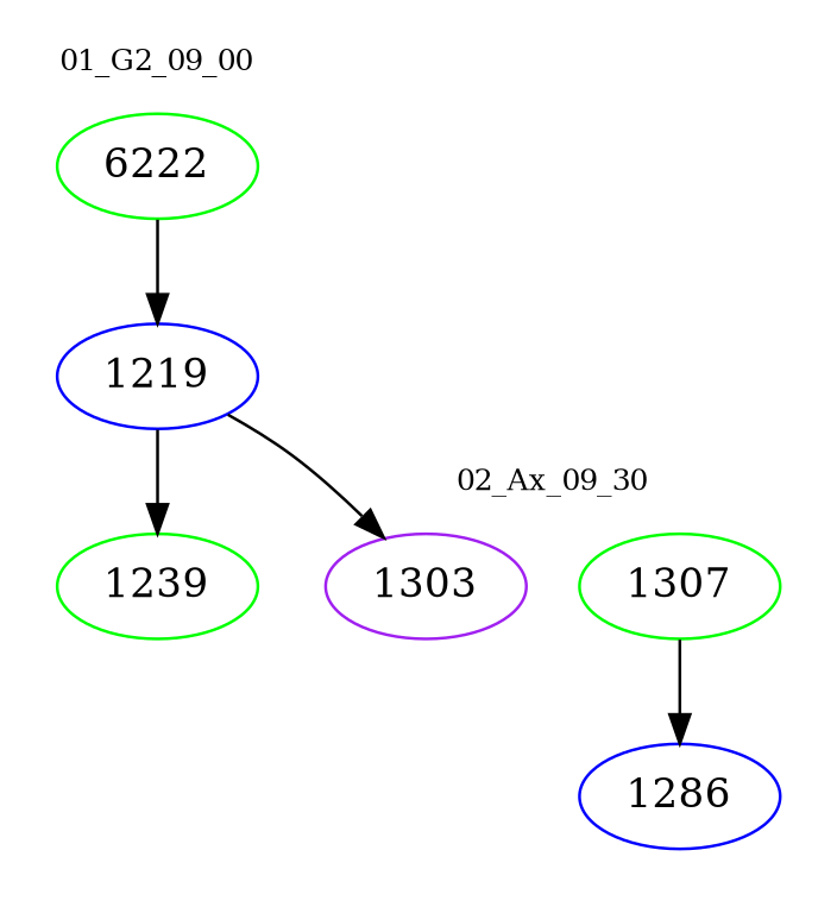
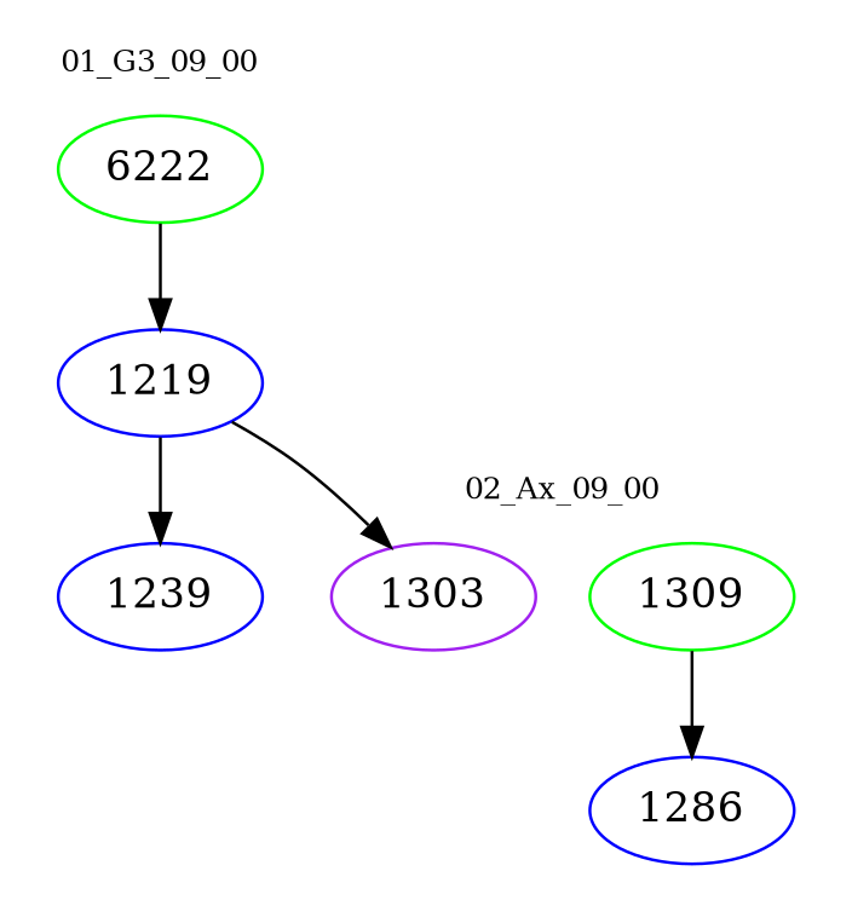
  digraph {
    node [color=blue]
    edge [color=black]
-   n1 [color=green label=1307]
+   n1 [color=green label=1309]
    n2 [label=1286]
    n3 [color=purple label=1303]
    n4 [color=green label=6222]
    n5 [label=1219]
-   n6 [color=green label=1239]
+   n6 [label=1239]
    subgraph cluster_1 {
      color=white
      fontsize=10
-     label="02_Ax_09_30"
+     label="02_Ax_09_00"
      n1
      n2
      n3
    }
    subgraph cluster_2 {
      color=white
      fontsize=10
-     label="01_G2_09_00"
+     label="01_G3_09_00"
      n4
      n5
      n6
    }
    n1 -> n2
    n4 -> n5
    n5 -> n3
    n5 -> n6
  }
